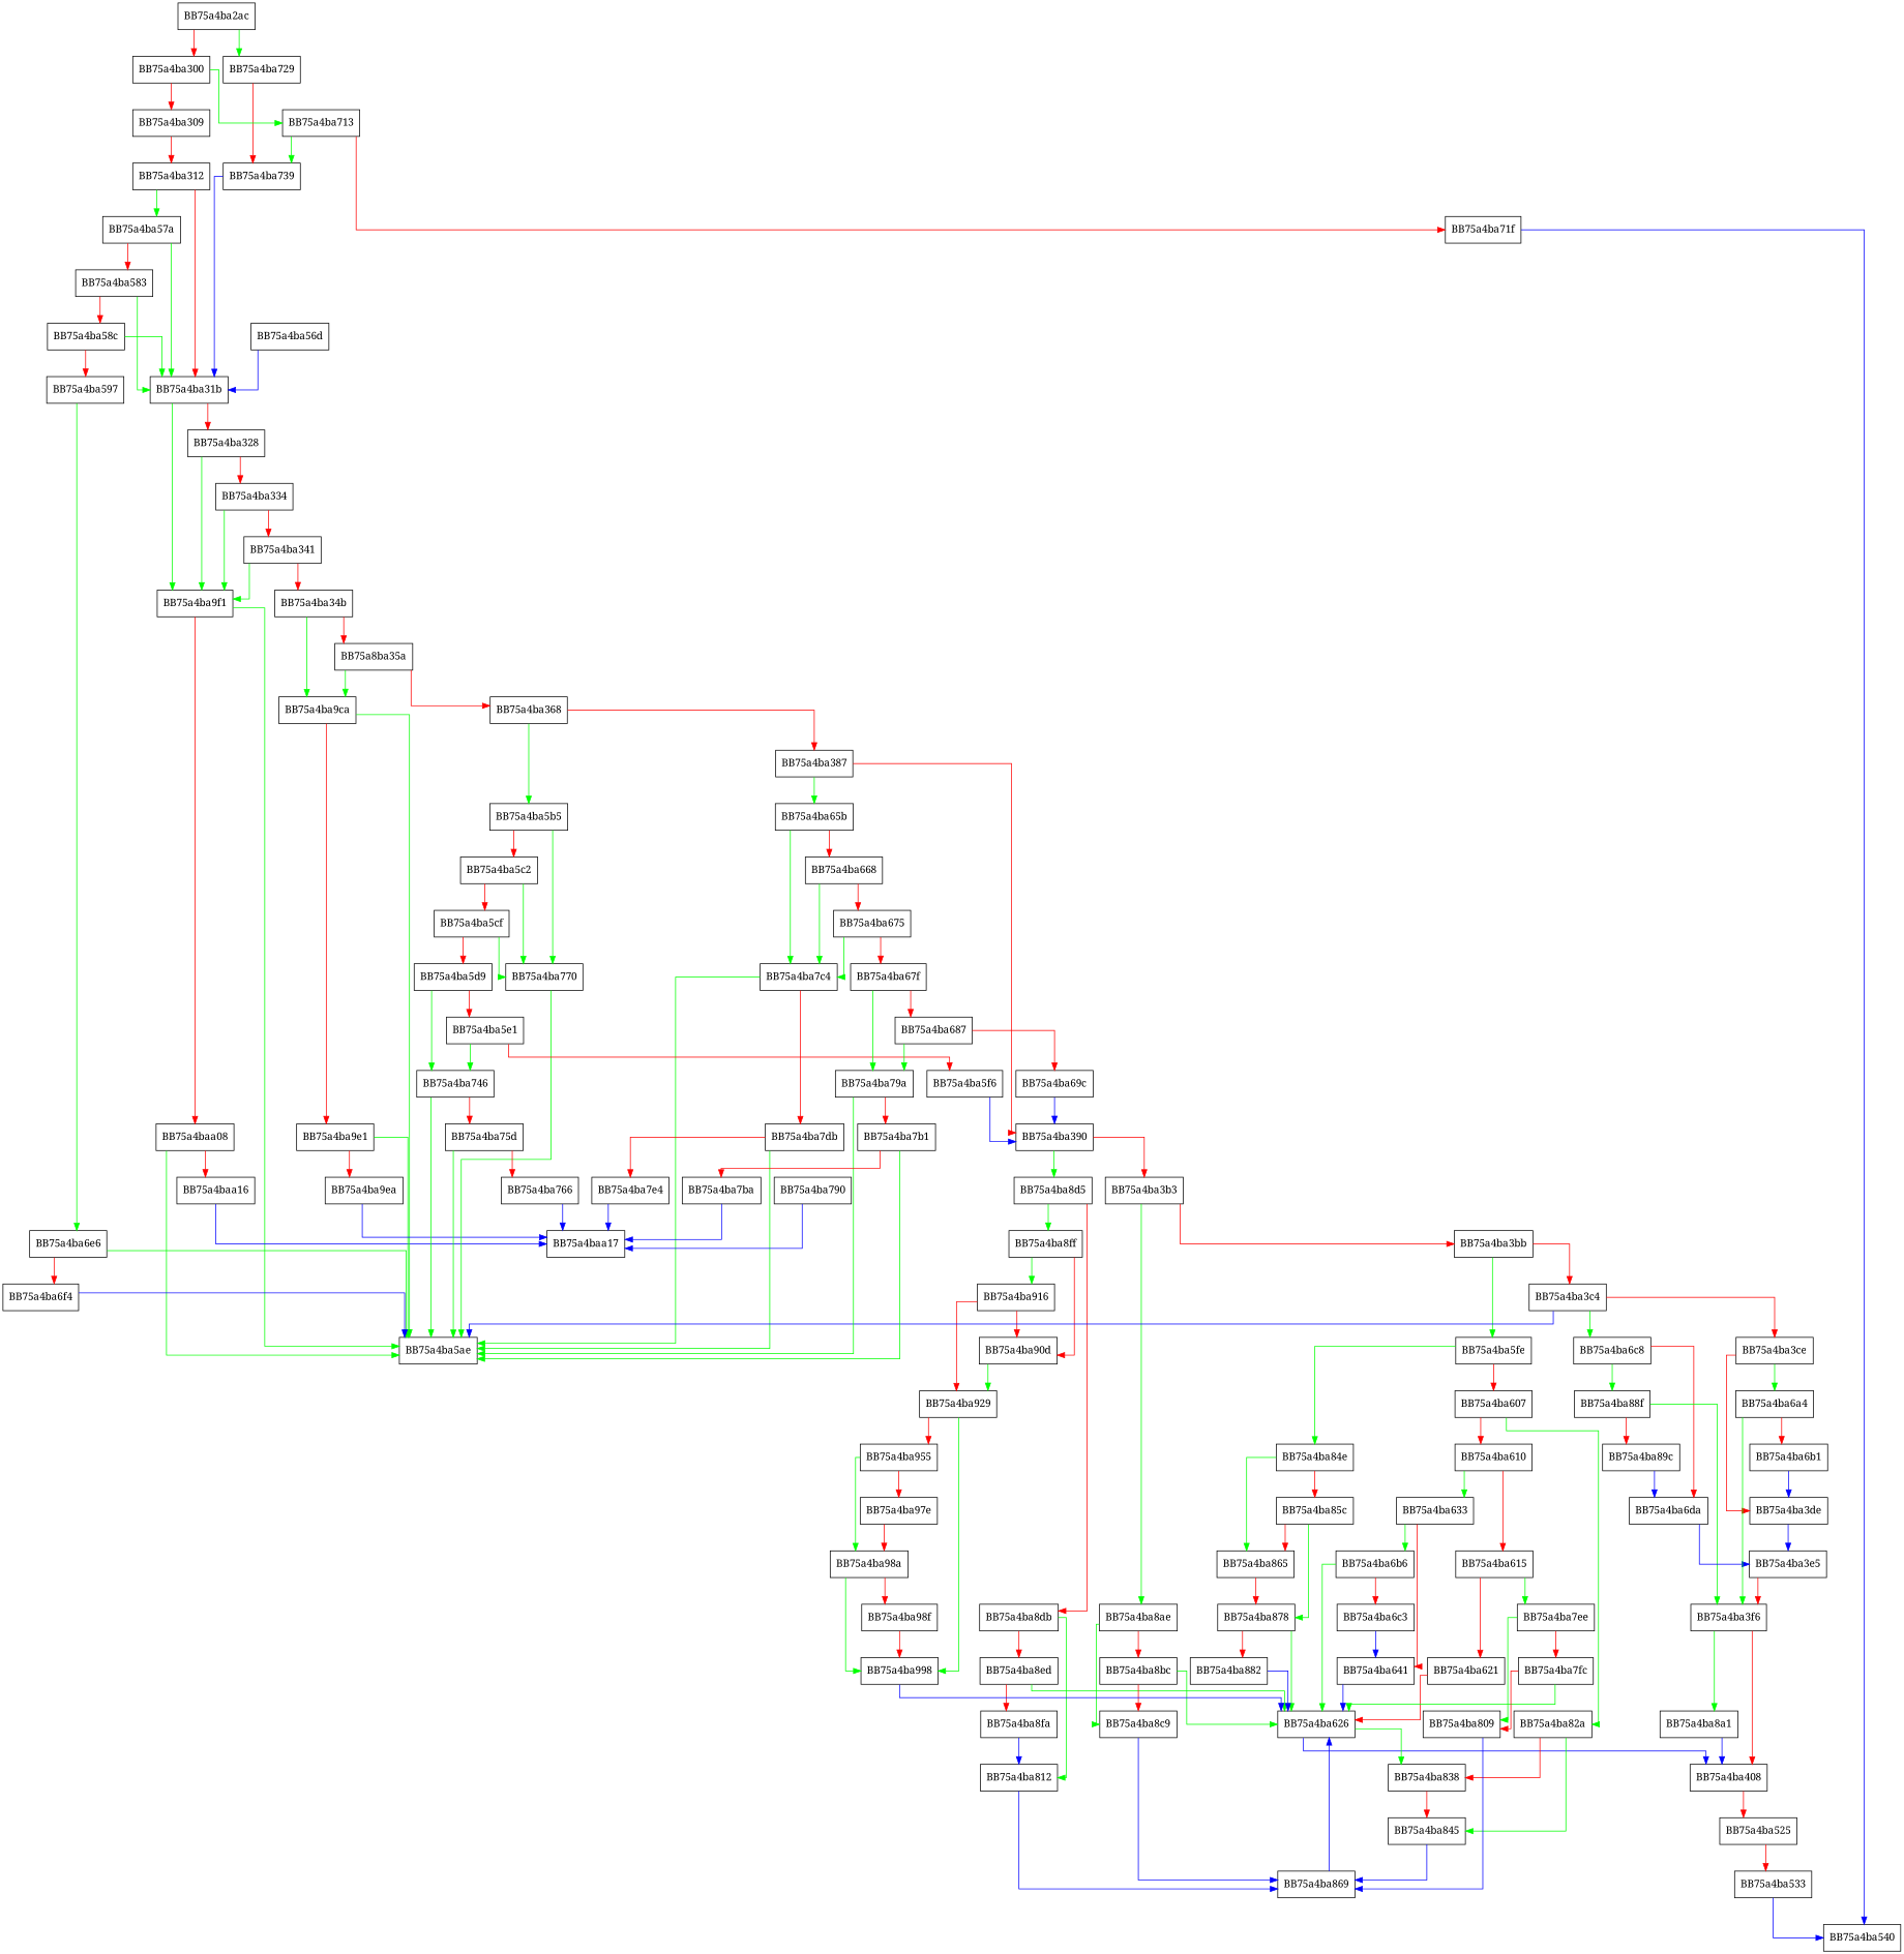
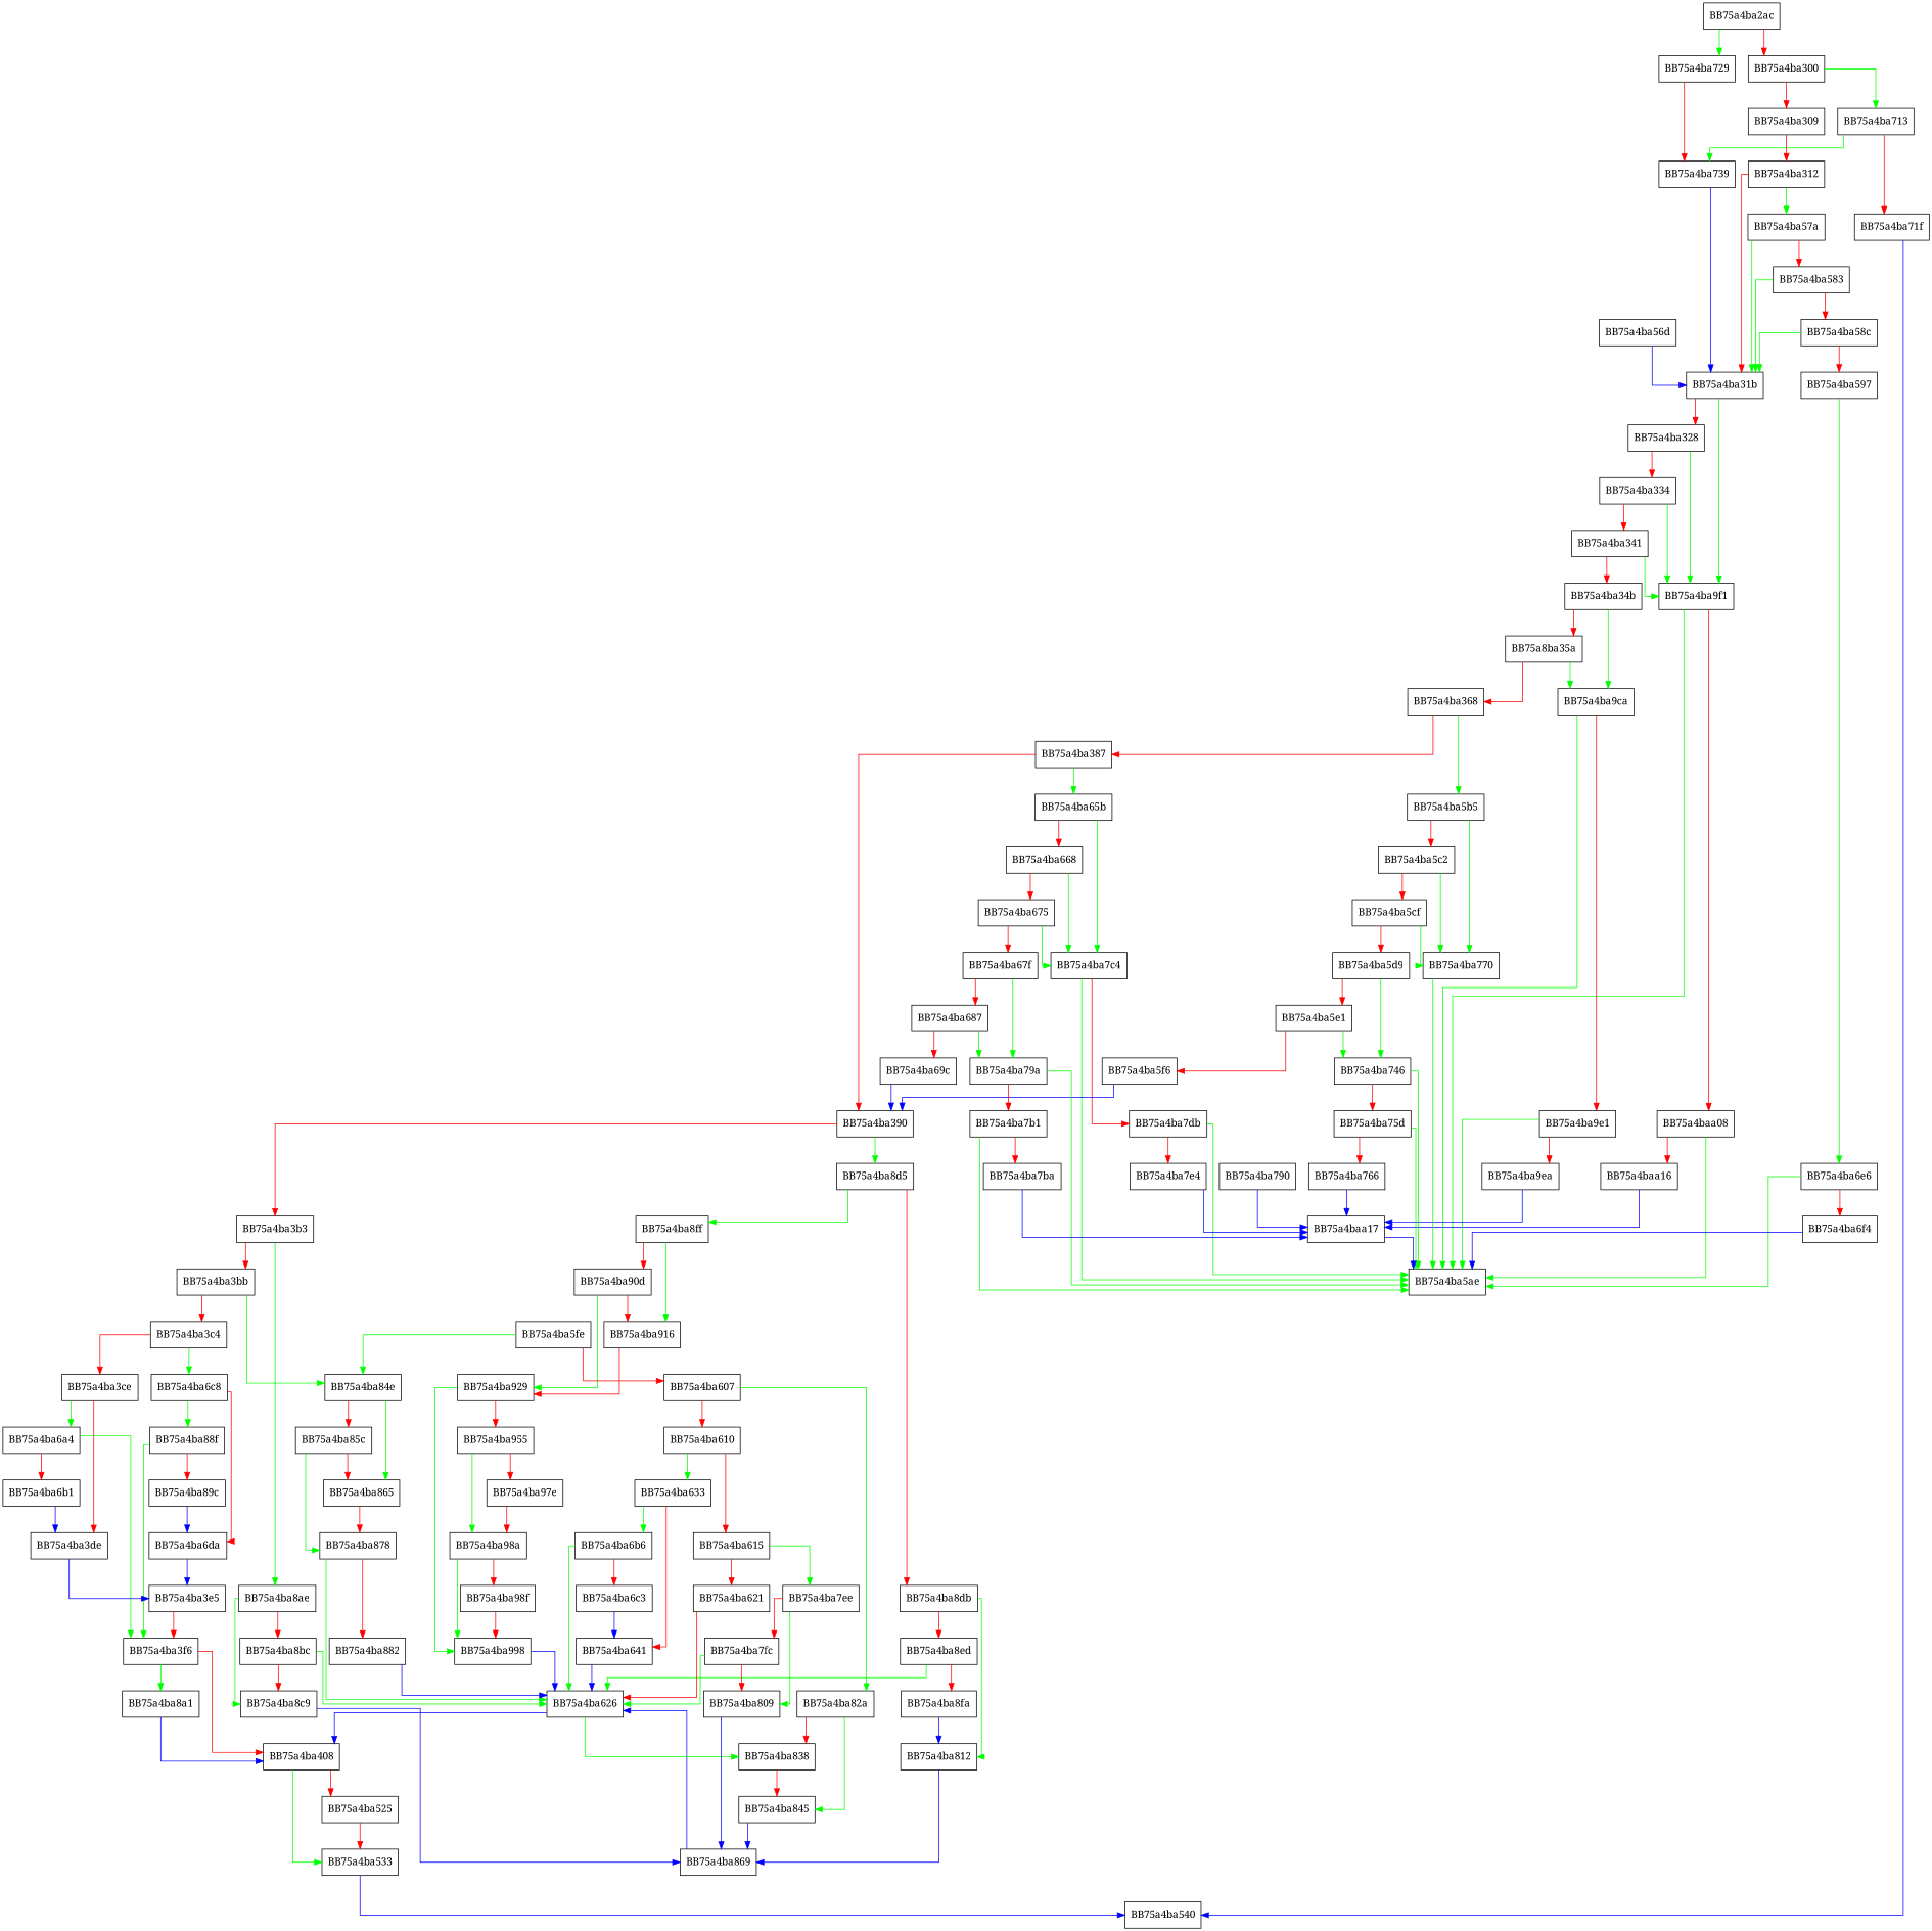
  digraph {
    fontname="Noto Serif"
    splines=ortho
    node [fontname="Noto Serif" shape=box]
    edge [color=red fontname="Noto Serif"]
    BB75a4ba2ac
    BB75a4ba729
    BB75a4ba300
    BB75a4ba739
    BB75a4ba713
    BB75a4ba309
    BB75a4ba31b
    BB75a4ba71f
    BB75a4ba312
    BB75a4ba540
    BB75a4ba56d
    BB75a4ba57a
    BB75a4ba9f1
    BB75a4ba328
    BB75a4ba583
    BB75a4ba58c
    BB75a4ba5ae
    BB75a4baa08
    BB75a4ba334
    BB75a4baa16
    BB75a4ba341
    BB75a4ba34b
    BB75a4ba9ca
    n24 [label=BB75a8ba35a]
    BB75a4ba9e1
    BB75a4ba368
    BB75a4ba9ea
    BB75a4ba5b5
    BB75a4ba387
    BB75a4ba770
    BB75a4ba5c2
    BB75a4ba65b
    BB75a4ba390
    BB75a4ba5cf
    BB75a4ba7c4
    BB75a4ba668
    BB75a4ba8d5
    BB75a4ba3b3
    BB75a4ba7db
    BB75a4ba675
    BB75a4ba8ff
    BB75a4ba8db
    BB75a4ba8ae
    BB75a4ba3bb
    BB75a4ba916
    BB75a4ba90d
    BB75a4ba812
    BB75a4ba8ed
    BB75a4ba8c9
    BB75a4ba8bc
    BB75a4ba5fe
    BB75a4ba3c4
    n53 [label=BB75a4ba869]
    BB75a4ba626
    BB75a4ba84e
    BB75a4ba607
    BB75a4ba6c8
    BB75a4ba3ce
    BB75a4ba865
    BB75a4ba85c
    BB75a4ba82a
    BB75a4ba610
    BB75a4ba88f
    BB75a4ba6da
    BB75a4ba6a4
    BB75a4ba3de
    BB75a4ba3f6
    BB75a4ba89c
    BB75a4ba3e5
    BB75a4ba6b1
    BB75a4ba8a1
    BB75a4ba408
    BB75a4ba533
    BB75a4ba525
    BB75a4ba597
    BB75a4ba6e6
    BB75a4ba6f4
    BB75a4ba5d9
    BB75a4ba746
    BB75a4ba5e1
    BB75a4ba75d
    BB75a4ba5f6
    BB75a4ba766
    BB75a4ba878
    BB75a4ba845
    BB75a4ba838
    BB75a4ba633
    BB75a4ba615
    BB75a4ba6b6
    BB75a4ba641
    BB75a4ba7ee
    BB75a4ba621
    BB75a4ba6c3
    BB75a4ba809
    BB75a4ba7fc
    BB75a4ba7e4
    BB75a4ba67f
    BB75a4ba79a
    BB75a4ba687
    BB75a4ba7b1
    BB75a4ba69c
    BB75a4ba7ba
    n103 [label=BB75a4baa17]
    BB75a4ba790
    BB75a4ba882
    BB75a4ba929
    BB75a4ba8fa
    BB75a4ba998
    BB75a4ba955
    BB75a4ba98a
    BB75a4ba97e
    BB75a4ba98f
    BB75a4ba2ac -> BB75a4ba729 [color=green]
    BB75a4ba2ac -> BB75a4ba300
    BB75a4ba729 -> BB75a4ba739
    BB75a4ba300 -> BB75a4ba713 [color=green]
    BB75a4ba300 -> BB75a4ba309
    BB75a4ba739 -> BB75a4ba31b [color=blue]
    BB75a4ba713 -> BB75a4ba739 [color=green]
    BB75a4ba713 -> BB75a4ba71f
    BB75a4ba309 -> BB75a4ba312
    BB75a4ba31b -> BB75a4ba9f1 [color=green]
    BB75a4ba31b -> BB75a4ba328
    BB75a4ba71f -> BB75a4ba540 [color=blue]
    BB75a4ba312 -> BB75a4ba31b
    BB75a4ba312 -> BB75a4ba57a [color=green]
    BB75a4ba56d -> BB75a4ba31b [color=blue]
    BB75a4ba57a -> BB75a4ba31b [color=green]
    BB75a4ba57a -> BB75a4ba583
    BB75a4ba9f1 -> BB75a4ba5ae [color=green]
    BB75a4ba9f1 -> BB75a4baa08
    BB75a4ba328 -> BB75a4ba9f1 [color=green]
    BB75a4ba328 -> BB75a4ba334
    BB75a4ba583 -> BB75a4ba31b [color=green]
    BB75a4ba583 -> BB75a4ba58c
    BB75a4ba58c -> BB75a4ba31b [color=green]
    BB75a4ba58c -> BB75a4ba597
    BB75a4baa08 -> BB75a4ba5ae [color=green]
    BB75a4baa08 -> BB75a4baa16
    BB75a4ba334 -> BB75a4ba9f1 [color=green]
    BB75a4ba334 -> BB75a4ba341
    BB75a4baa16 -> n103 [color=blue]
    BB75a4ba341 -> BB75a4ba9f1 [color=green]
    BB75a4ba341 -> BB75a4ba34b
    BB75a4ba34b -> BB75a4ba9ca [color=green]
    BB75a4ba34b -> n24
    BB75a4ba9ca -> BB75a4ba5ae [color=green]
    BB75a4ba9ca -> BB75a4ba9e1
    n24 -> BB75a4ba9ca [color=green]
    n24 -> BB75a4ba368
    BB75a4ba9e1 -> BB75a4ba5ae [color=green]
    BB75a4ba9e1 -> BB75a4ba9ea
    BB75a4ba368 -> BB75a4ba5b5 [color=green]
    BB75a4ba368 -> BB75a4ba387
    BB75a4ba9ea -> n103 [color=blue]
    BB75a4ba5b5 -> BB75a4ba770 [color=green]
    BB75a4ba5b5 -> BB75a4ba5c2
    BB75a4ba387 -> BB75a4ba65b [color=green]
    BB75a4ba387 -> BB75a4ba390
    BB75a4ba770 -> BB75a4ba5ae [color=green]
    BB75a4ba5c2 -> BB75a4ba770 [color=green]
    BB75a4ba5c2 -> BB75a4ba5cf
    BB75a4ba65b -> BB75a4ba7c4 [color=green]
    BB75a4ba65b -> BB75a4ba668
    BB75a4ba390 -> BB75a4ba8d5 [color=green]
    BB75a4ba390 -> BB75a4ba3b3
    BB75a4ba5cf -> BB75a4ba770 [color=green]
    BB75a4ba5cf -> BB75a4ba5d9
    BB75a4ba7c4 -> BB75a4ba5ae [color=green]
    BB75a4ba7c4 -> BB75a4ba7db
    BB75a4ba668 -> BB75a4ba7c4 [color=green]
    BB75a4ba668 -> BB75a4ba675
    BB75a4ba8d5 -> BB75a4ba8ff [color=green]
    BB75a4ba8d5 -> BB75a4ba8db
    BB75a4ba3b3 -> BB75a4ba8ae [color=green]
    BB75a4ba3b3 -> BB75a4ba3bb
    BB75a4ba7db -> BB75a4ba5ae [color=green]
    BB75a4ba7db -> BB75a4ba7e4
    BB75a4ba675 -> BB75a4ba7c4 [color=green]
    BB75a4ba675 -> BB75a4ba67f
    BB75a4ba8ff -> BB75a4ba916 [color=green]
    BB75a4ba8ff -> BB75a4ba90d
    BB75a4ba8db -> BB75a4ba812 [color=green]
    BB75a4ba8db -> BB75a4ba8ed
    BB75a4ba8ae -> BB75a4ba8c9 [color=green]
    BB75a4ba8ae -> BB75a4ba8bc
-   BB75a4ba3bb -> BB75a4ba5fe [color=green]
+   BB75a4ba3bb -> BB75a4ba84e [color=green]
    BB75a4ba3bb -> BB75a4ba3c4
    BB75a4ba916 -> BB75a4ba929
-   BB75a4ba916 -> BB75a4ba90d
+   BB75a4ba90d -> BB75a4ba916
    BB75a4ba90d -> BB75a4ba929 [color=green]
    BB75a4ba812 -> n53 [color=blue]
    BB75a4ba8ed -> BB75a4ba626 [color=green]
    BB75a4ba8ed -> BB75a4ba8fa
    BB75a4ba8c9 -> n53 [color=blue]
    BB75a4ba8bc -> BB75a4ba8c9
    BB75a4ba8bc -> BB75a4ba626 [color=green]
    BB75a4ba5fe -> BB75a4ba84e [color=green]
    BB75a4ba5fe -> BB75a4ba607
    BB75a4ba3c4 -> BB75a4ba6c8 [color=green]
    BB75a4ba3c4 -> BB75a4ba3ce
    n53 -> BB75a4ba626 [color=blue]
    BB75a4ba626 -> BB75a4ba408 [color=blue]
    BB75a4ba626 -> BB75a4ba838 [color=green]
    BB75a4ba84e -> BB75a4ba865 [color=green]
    BB75a4ba84e -> BB75a4ba85c
    BB75a4ba607 -> BB75a4ba82a [color=green]
    BB75a4ba607 -> BB75a4ba610
    BB75a4ba6c8 -> BB75a4ba88f [color=green]
    BB75a4ba6c8 -> BB75a4ba6da
    BB75a4ba3ce -> BB75a4ba6a4 [color=green]
    BB75a4ba3ce -> BB75a4ba3de
    BB75a4ba865 -> BB75a4ba878
    BB75a4ba85c -> BB75a4ba865
    BB75a4ba85c -> BB75a4ba878 [color=green]
    BB75a4ba82a -> BB75a4ba845 [color=green]
    BB75a4ba82a -> BB75a4ba838
    BB75a4ba610 -> BB75a4ba633 [color=green]
    BB75a4ba610 -> BB75a4ba615
    BB75a4ba88f -> BB75a4ba3f6 [color=green]
    BB75a4ba88f -> BB75a4ba89c
    BB75a4ba6da -> BB75a4ba3e5 [color=blue]
    BB75a4ba6a4 -> BB75a4ba3f6 [color=green]
    BB75a4ba6a4 -> BB75a4ba6b1
    BB75a4ba3de -> BB75a4ba3e5 [color=blue]
    BB75a4ba3f6 -> BB75a4ba8a1 [color=green]
    BB75a4ba3f6 -> BB75a4ba408
    BB75a4ba89c -> BB75a4ba6da [color=blue]
    BB75a4ba3e5 -> BB75a4ba3f6
    BB75a4ba6b1 -> BB75a4ba3de [color=blue]
    BB75a4ba8a1 -> BB75a4ba408 [color=blue]
+   BB75a4ba408 -> BB75a4ba533 [color=green]
    BB75a4ba408 -> BB75a4ba525
    BB75a4ba533 -> BB75a4ba540 [color=blue]
    BB75a4ba525 -> BB75a4ba533
    BB75a4ba597 -> BB75a4ba6e6 [color=green]
    BB75a4ba6e6 -> BB75a4ba5ae [color=green]
    BB75a4ba6e6 -> BB75a4ba6f4
    BB75a4ba6f4 -> BB75a4ba5ae [color=blue]
    BB75a4ba5d9 -> BB75a4ba746 [color=green]
    BB75a4ba5d9 -> BB75a4ba5e1
    BB75a4ba746 -> BB75a4ba5ae [color=green]
    BB75a4ba746 -> BB75a4ba75d
    BB75a4ba5e1 -> BB75a4ba746 [color=green]
    BB75a4ba5e1 -> BB75a4ba5f6
    BB75a4ba75d -> BB75a4ba5ae [color=green]
    BB75a4ba75d -> BB75a4ba766
    BB75a4ba5f6 -> BB75a4ba390 [color=blue]
    BB75a4ba766 -> n103 [color=blue]
    BB75a4ba878 -> BB75a4ba626 [color=green]
    BB75a4ba878 -> BB75a4ba882
    BB75a4ba845 -> n53 [color=blue]
    BB75a4ba838 -> BB75a4ba845
    BB75a4ba633 -> BB75a4ba6b6 [color=green]
    BB75a4ba633 -> BB75a4ba641
    BB75a4ba615 -> BB75a4ba7ee [color=green]
    BB75a4ba615 -> BB75a4ba621
    BB75a4ba6b6 -> BB75a4ba626 [color=green]
    BB75a4ba6b6 -> BB75a4ba6c3
    BB75a4ba641 -> BB75a4ba626 [color=blue]
    BB75a4ba7ee -> BB75a4ba809 [color=green]
    BB75a4ba7ee -> BB75a4ba7fc
    BB75a4ba621 -> BB75a4ba626
    BB75a4ba6c3 -> BB75a4ba641 [color=blue]
    BB75a4ba809 -> n53 [color=blue]
    BB75a4ba7fc -> BB75a4ba626 [color=green]
    BB75a4ba7fc -> BB75a4ba809
    BB75a4ba7e4 -> n103 [color=blue]
    BB75a4ba67f -> BB75a4ba79a [color=green]
    BB75a4ba67f -> BB75a4ba687
    BB75a4ba79a -> BB75a4ba5ae [color=green]
    BB75a4ba79a -> BB75a4ba7b1
    BB75a4ba687 -> BB75a4ba79a [color=green]
    BB75a4ba687 -> BB75a4ba69c
    BB75a4ba7b1 -> BB75a4ba5ae [color=green]
    BB75a4ba7b1 -> BB75a4ba7ba
    BB75a4ba69c -> BB75a4ba390 [color=blue]
    BB75a4ba7ba -> n103 [color=blue]
-   BB75a4ba3c4 -> BB75a4ba5ae [color=blue]
+   n103 -> BB75a4ba5ae [color=blue]
    BB75a4ba790 -> n103 [color=blue]
    BB75a4ba882 -> BB75a4ba626 [color=blue]
    BB75a4ba929 -> BB75a4ba998 [color=green]
    BB75a4ba929 -> BB75a4ba955
    BB75a4ba8fa -> BB75a4ba812 [color=blue]
    BB75a4ba998 -> BB75a4ba626 [color=blue]
    BB75a4ba955 -> BB75a4ba98a [color=green]
    BB75a4ba955 -> BB75a4ba97e
    BB75a4ba98a -> BB75a4ba998 [color=green]
    BB75a4ba98a -> BB75a4ba98f
    BB75a4ba97e -> BB75a4ba98a
    BB75a4ba98f -> BB75a4ba998
  }
